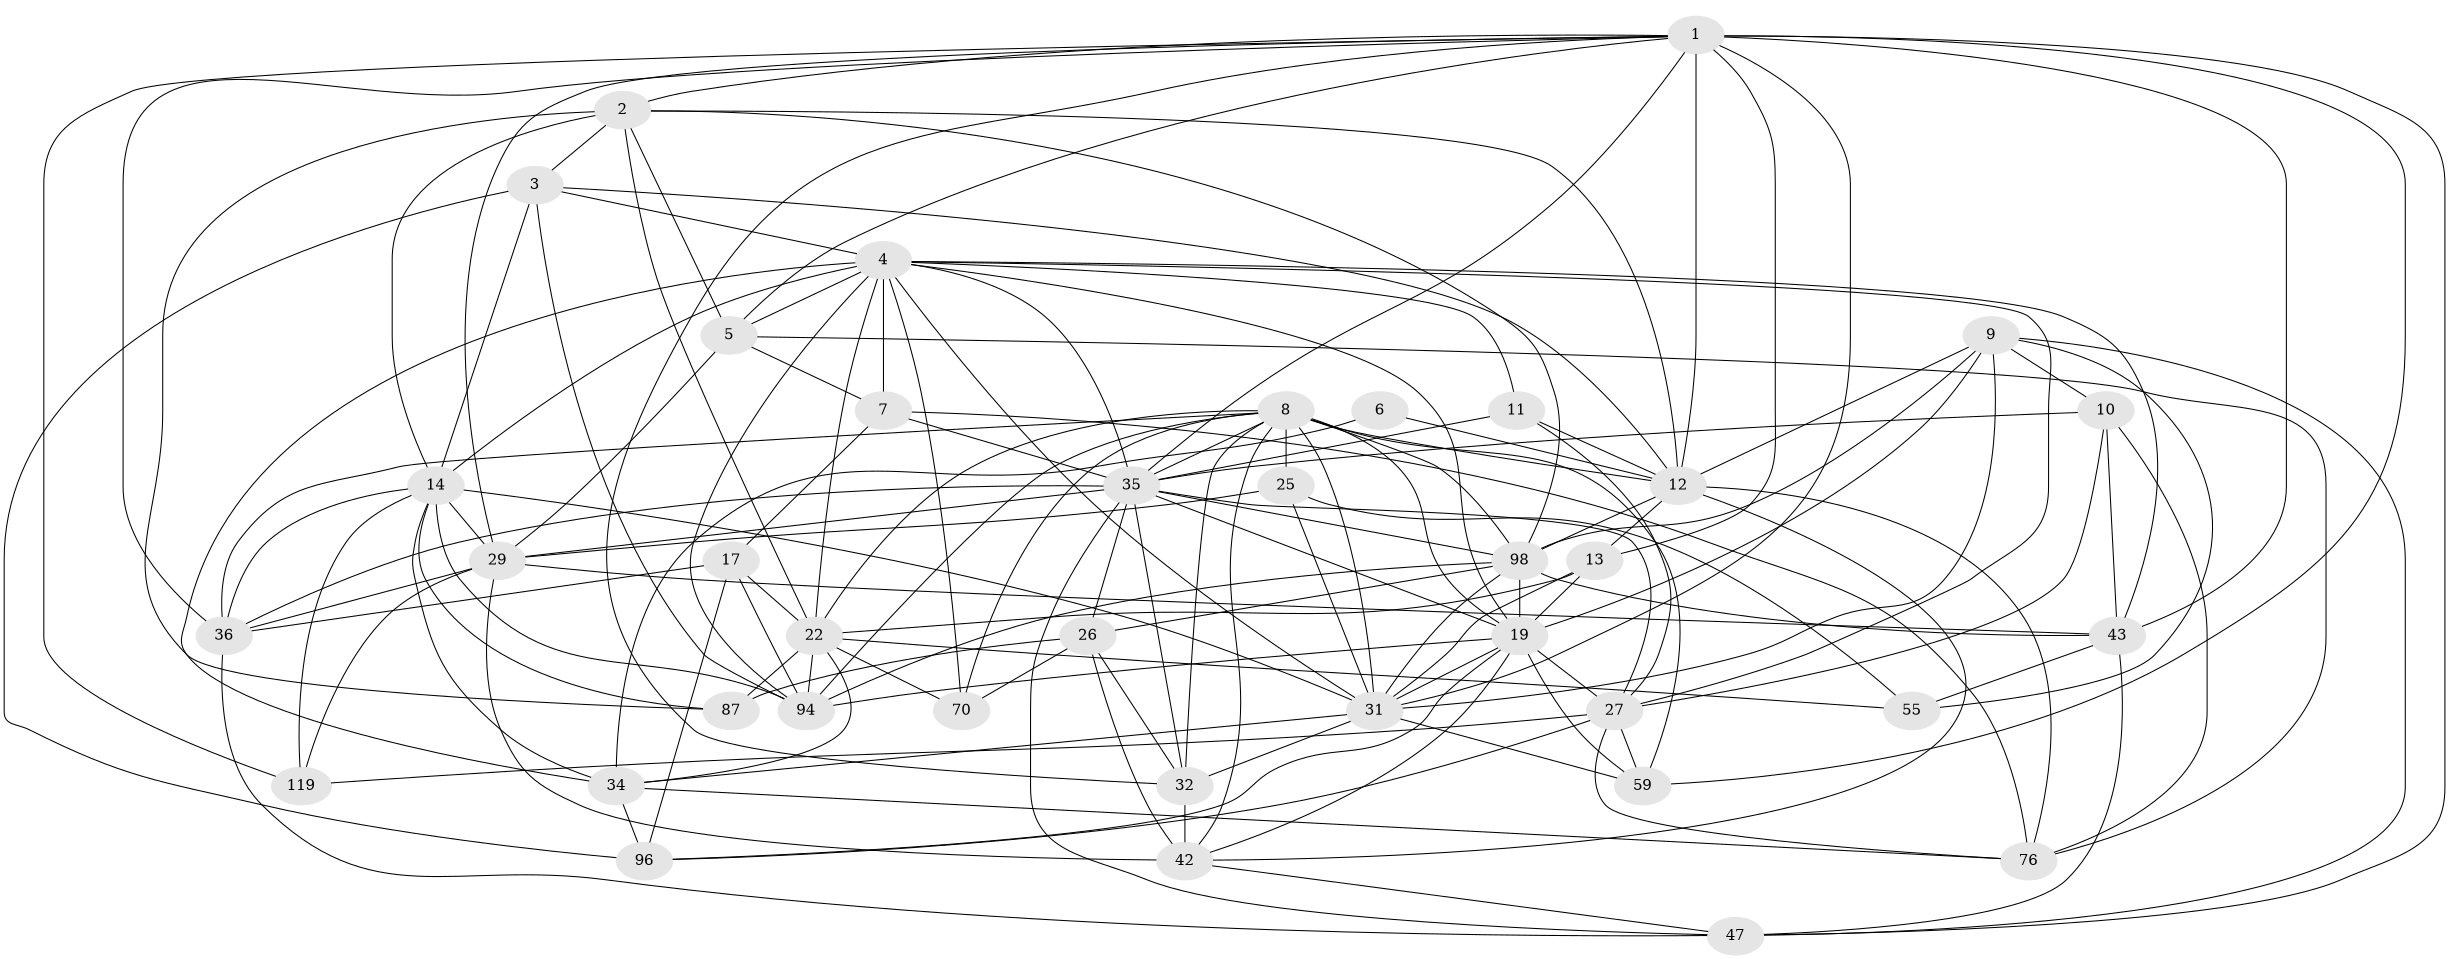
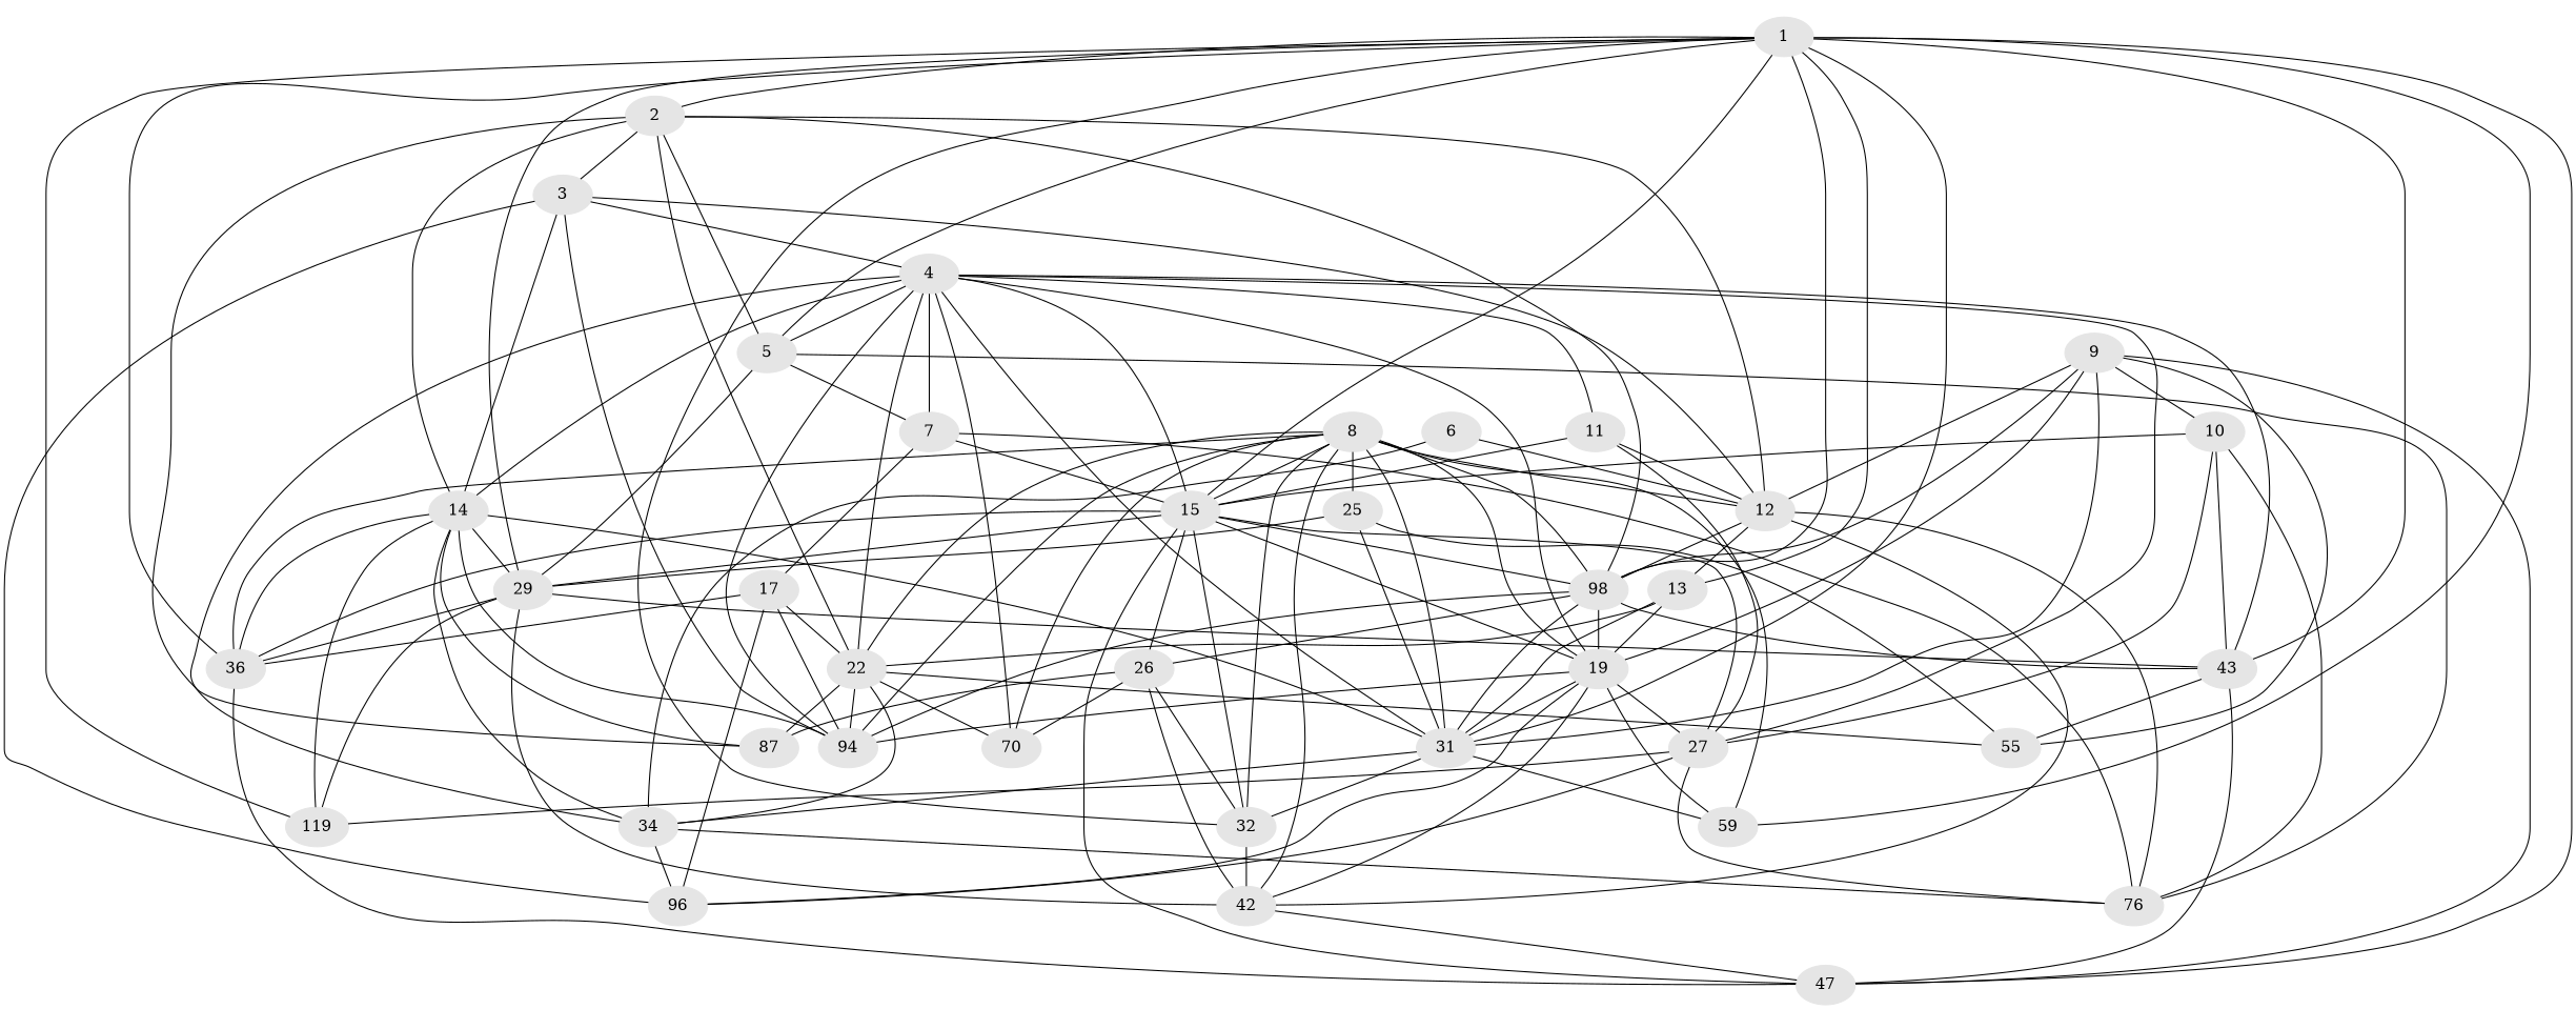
  graph {
    node [color=gray90 style=filled]
    1 [super="+73+35+24"]
    2 [super="+33"]
    5 [super="+90"]
    12 [super="+64+82+44"]
    13
-   15 [super="+69+30+48+16" label=35]
+   15 [super="+69+30+48+16"]
    29 [super="+124+51+107"]
    31 [super="+45+120+38"]
    32 [super="+103+102"]
    36 [super="+105+121"]
    43 [super="+106"]
    47 [super="+81"]
    59 [super="+114"]
    119
    3 [super="+21"]
    14 [super="+80+115+68"]
    n17 [label=98 super="+98+20+109"]
    22 [super="+62+23+67"]
    87
    7 [super="+41+95"]
    76 [super="+118"]
    42 [super="+56+50"]
    19 [super="+72+74+40+54"]
    27 [super="+63+28+79+37"]
    26 [super="+116+101"]
    34 [super="+112+49"]
    55
    4 [super="+125+84+52+39"]
    94 [super="+126+117"]
    96 [super="+113"]
    70
    11
    17 [super="+61"]
    6
    8 [super="+122+65+88"]
    25
    9 [super="+91+53"]
    10 [super="+58+71"]
    1 -- 2
    1 -- 5 [weight=2]
-   1 -- 12
+   1 -- n17
    1 -- 13
    1 -- 15
    1 -- 29
    1 -- 31 [weight=3]
    1 -- 32
    1 -- 36
    1 -- 43
    1 -- 47
    1 -- 59
    1 -- 119
    2 -- 5
    2 -- 12
    2 -- 3
    2 -- 14
    2 -- n17
    2 -- 22
    2 -- 87
    5 -- 29
    5 -- 7 [weight=2]
    5 -- 76
    12 -- 13 [weight=2]
    12 -- n17
    12 -- 76
    12 -- 42
    13 -- 31
    13 -- 22
    13 -- 19
    15 -- 29
    15 -- 32
    15 -- 36
    15 -- 47
    15 -- n17
    15 -- 19
    15 -- 27
    15 -- 26
    29 -- 36
    29 -- 43 [weight=2]
    29 -- 119
    29 -- 42
    31 -- 32
    31 -- 59
    31 -- 34
    32 -- 42 [weight=2]
    36 -- 47
    43 -- 47
    43 -- 55
    3 -- 12
    3 -- 14
    3 -- 4
    3 -- 94
    3 -- 96
    14 -- 29
    14 -- 31 [weight=2]
    14 -- 36
    14 -- 119
    14 -- 87
    14 -- 34
    14 -- 94
    n17 -- 31
    n17 -- 43
    n17 -- 19
    n17 -- 26
    n17 -- 94
    22 -- 87
    22 -- 34
    22 -- 55
    22 -- 94
    22 -- 70
    7 -- 15
    7 -- 76
    7 -- 17 [weight=2]
    42 -- 47
    19 -- 31
    19 -- 59 [weight=2]
    19 -- 42
    19 -- 27 [weight=2]
    19 -- 94
    19 -- 96
-   27 -- 59
    27 -- 119
    27 -- 76
    27 -- 96
    26 -- 32 [weight=2]
    26 -- 87
    26 -- 42 [weight=2]
    26 -- 70
    34 -- 76
    34 -- 96 [weight=2]
    4 -- 5
    4 -- 15
    4 -- 31
    4 -- 43
    4 -- 14 [weight=2]
    4 -- 22
    4 -- 7 [weight=2]
    4 -- 19
    4 -- 27
    4 -- 34
    4 -- 94
    4 -- 70
    4 -- 11
    11 -- 12
    11 -- 15
    11 -- 27
    17 -- 36
    17 -- 22
    17 -- 94
    17 -- 96
    6 -- 12
    6 -- 34
    8 -- 12
    8 -- 15
    8 -- 31
    8 -- 32
    8 -- 36 [weight=2]
    8 -- 59
    8 -- n17
    8 -- 22
    8 -- 42
    8 -- 19
    8 -- 94
    8 -- 70
    8 -- 25
    25 -- 29
    25 -- 31
    25 -- 55
    9 -- 12
    9 -- 31
    9 -- 47
    9 -- n17
    9 -- 19
    9 -- 55
    9 -- 10 [weight=2]
    10 -- 15
    10 -- 43
    10 -- 76
    10 -- 27
  }
